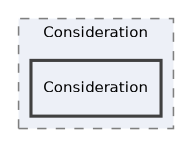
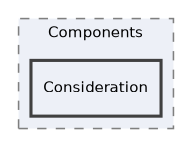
  digraph {
    compound=true
    n1 [color=grey25 fillcolor="#edf0f7" fontname=Helvetica fontsize=10 label=Consideration shape=box style="filled,bold,"]
    subgraph cluster_1 {
      bgcolor="#edf0f7"
      fontname=Helvetica
      fontsize=10
-     label=Consideration
+     label=Components
      pencolor=grey50
      style="filled,dashed,"
      n1
    }
  }
